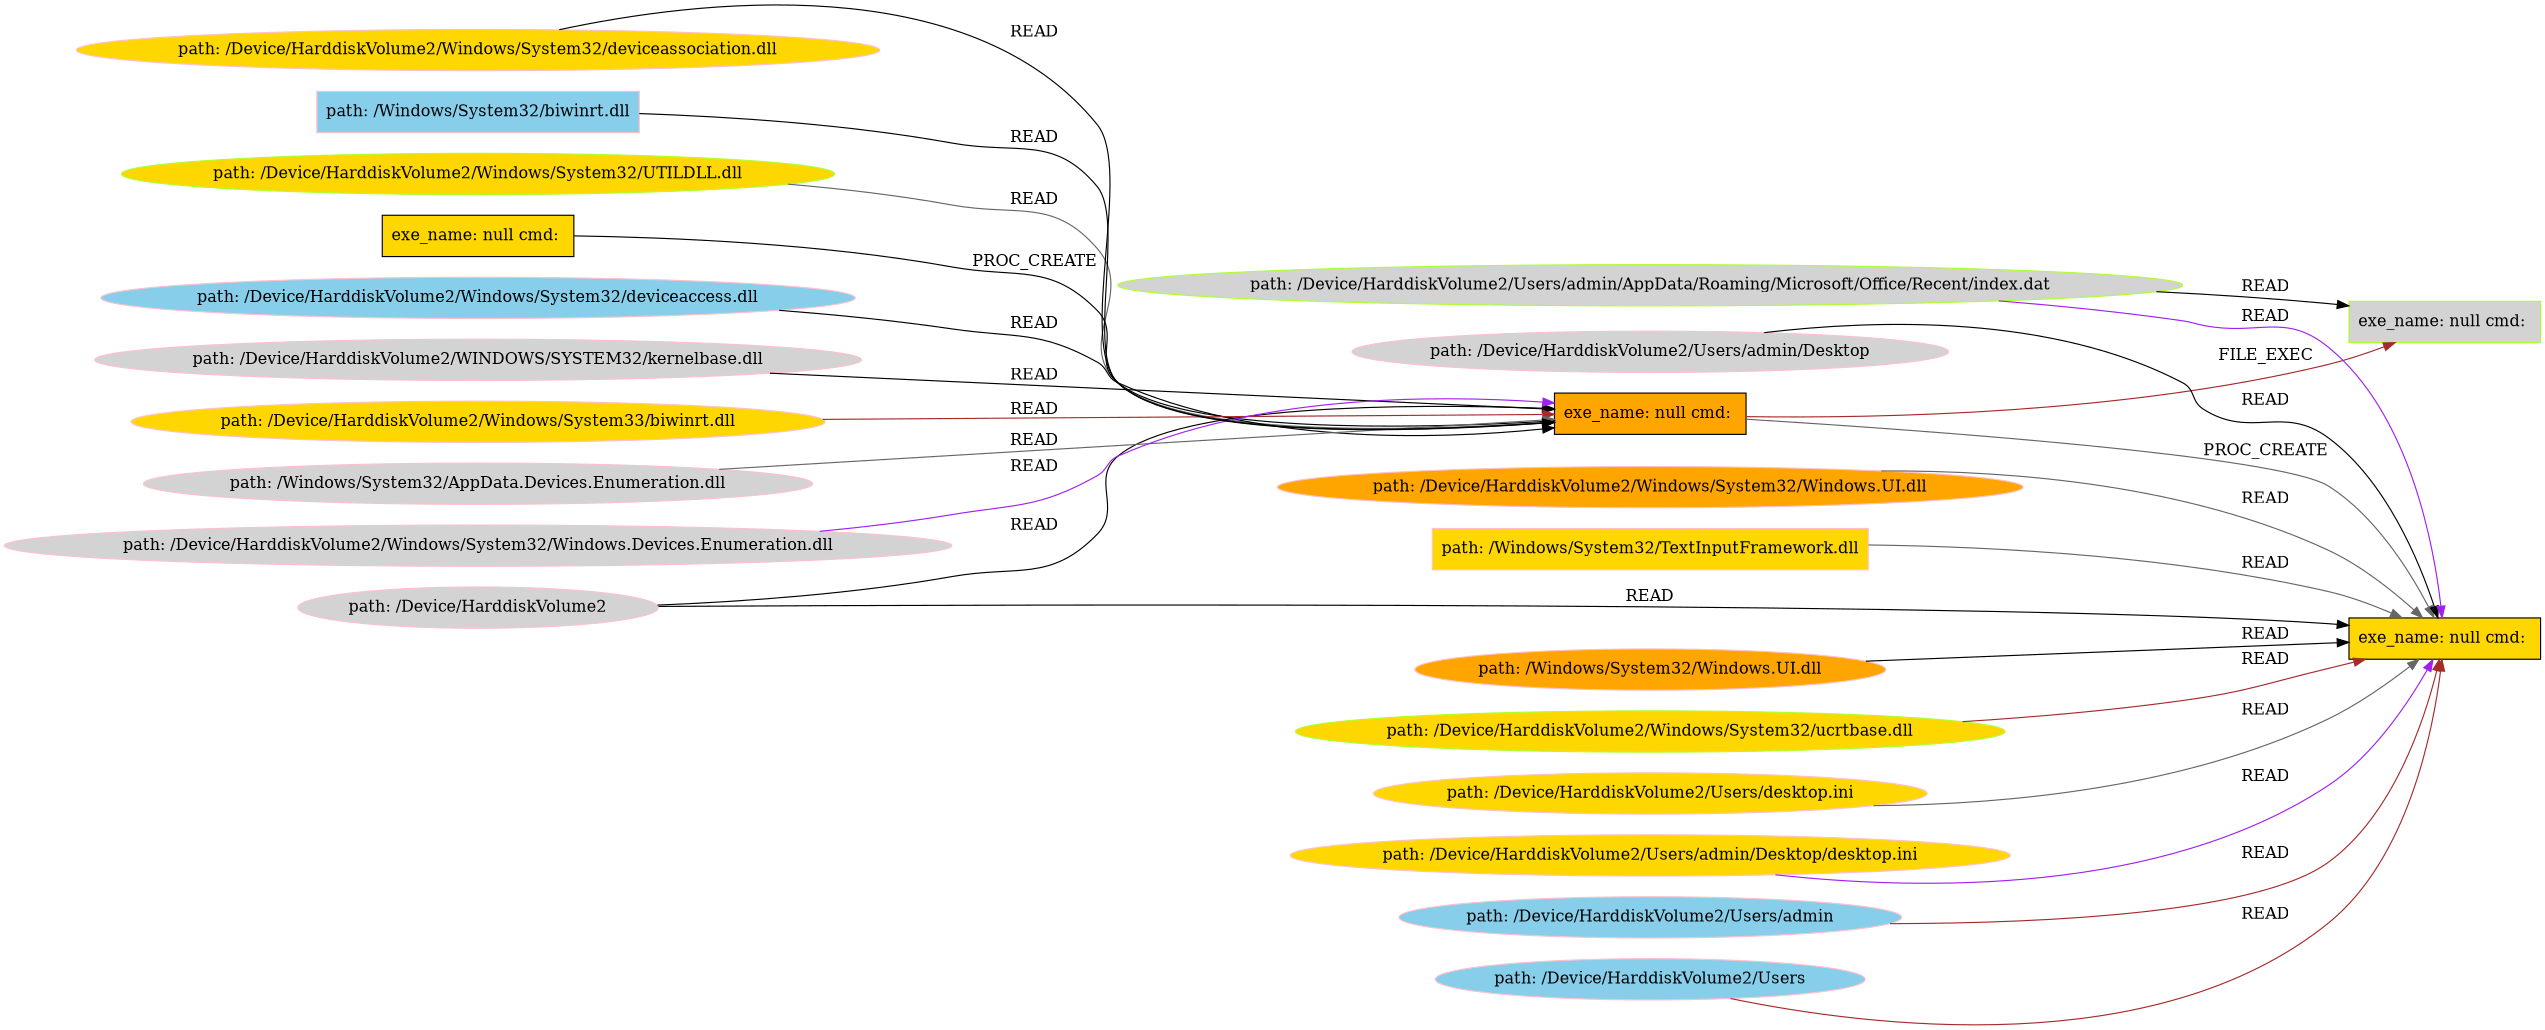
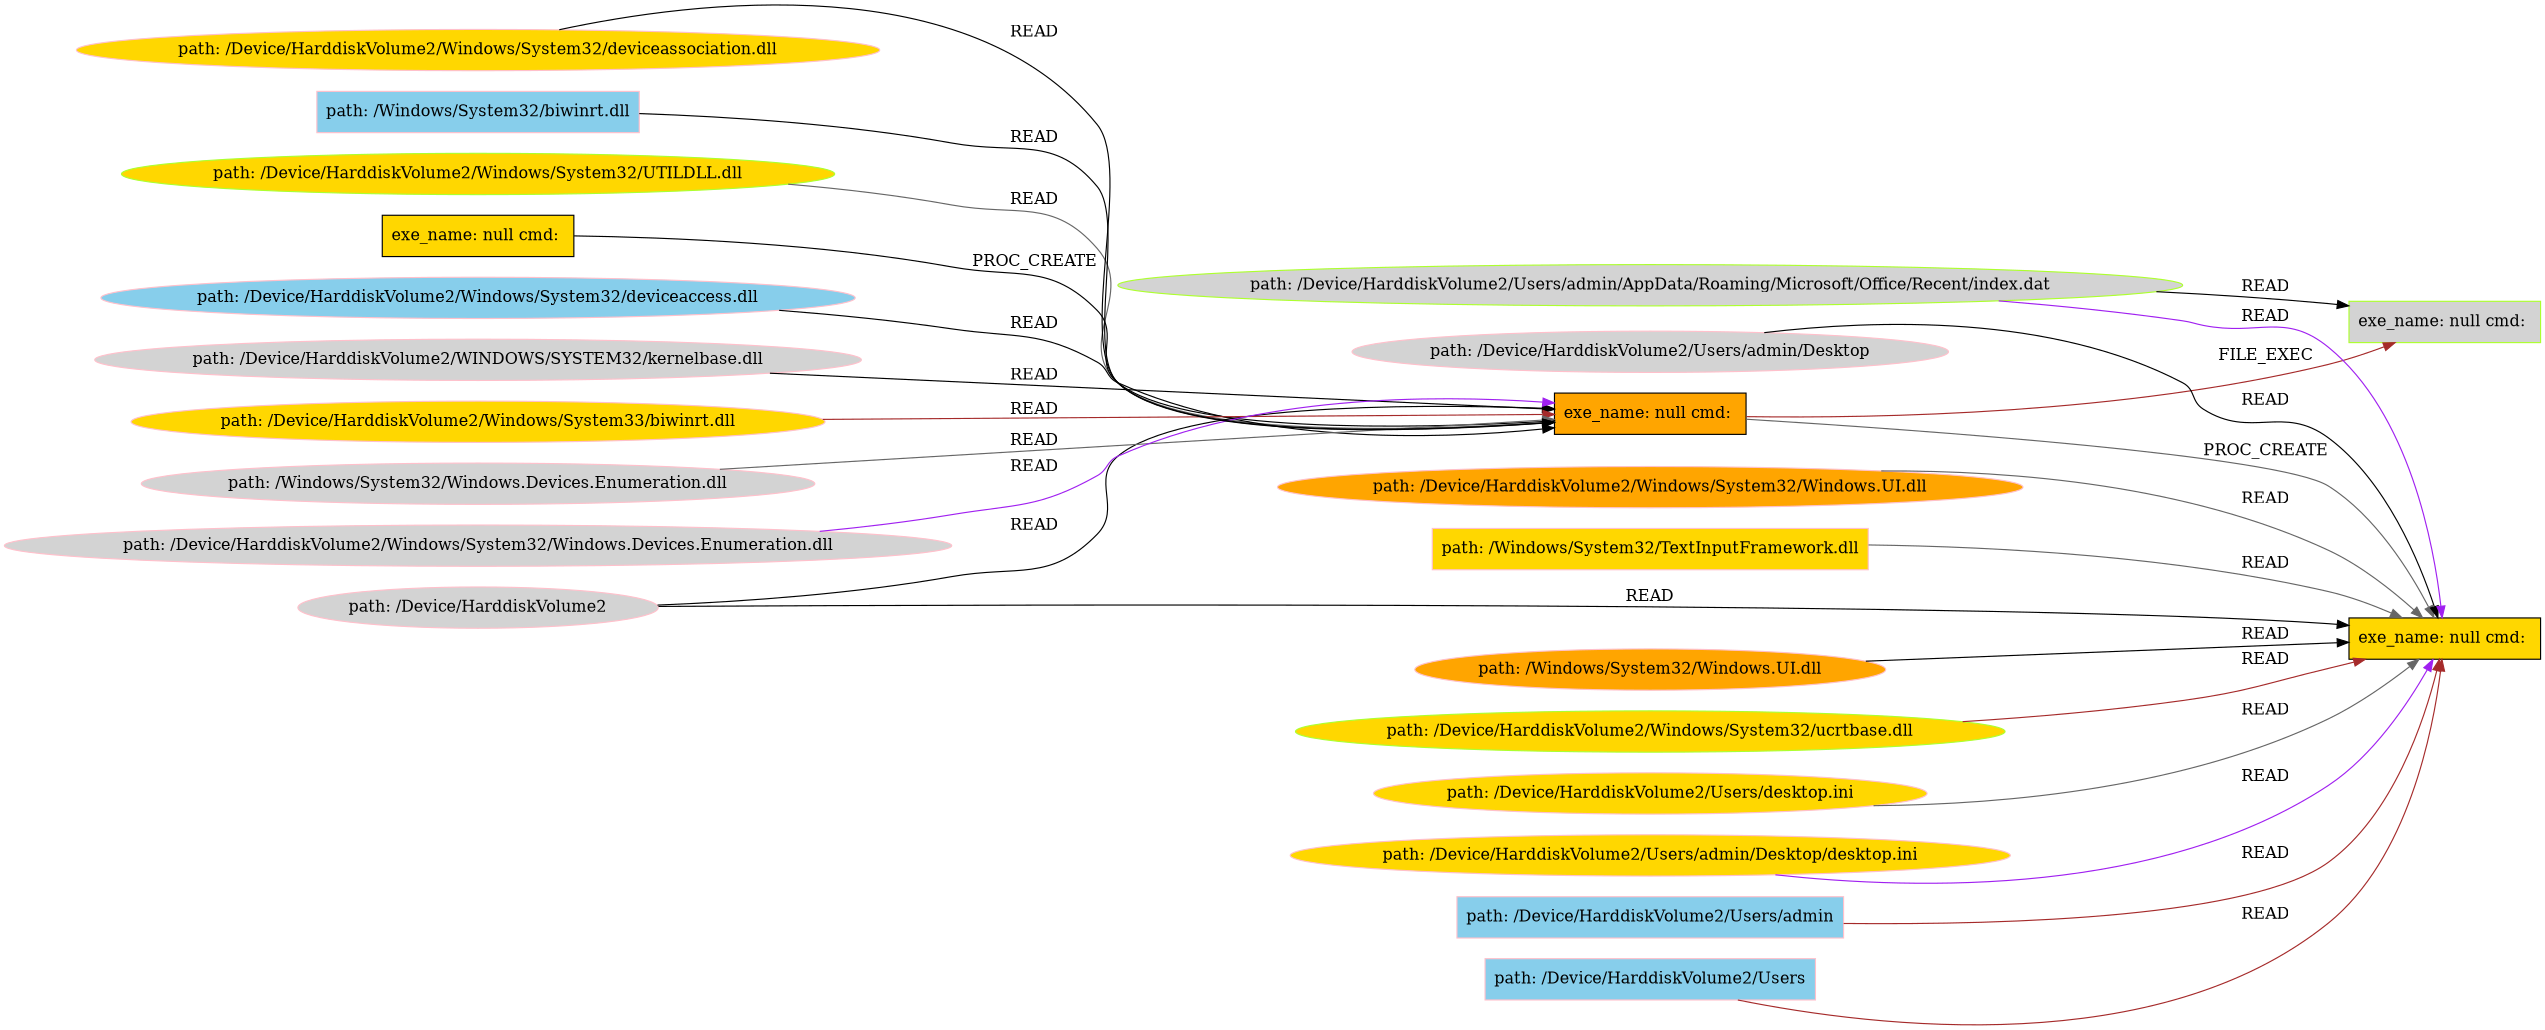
  digraph {
    rankdir=LR
    node [color=pink fillcolor=gold shape=oval style=filled]
    edge [color=black]
    n1 [color=black fillcolor=orange label="exe_name: null cmd: " shape=box style="solid,filled"]
    n2 [color=greenyellow fillcolor=lightgrey label="exe_name: null cmd: " shape=box style="solid,filled"]
    n3 [color=black label="exe_name: null cmd: " shape=box style="solid,filled"]
    n4 [color=greenyellow label="path: /Device/HarddiskVolume2/Windows/System32/UTILDLL.dll"]
    n5 [color=black label="exe_name: null cmd: " shape=box style="solid,filled"]
    n6 [fillcolor=lightgrey label="path: /Device/HarddiskVolume2"]
    n7 [color=greenyellow label="path: /Device/HarddiskVolume2/Windows/System32/ucrtbase.dll"]
    n8 [fillcolor=skyblue label="path: /Device/HarddiskVolume2/Windows/System32/deviceaccess.dll"]
    n9 [fillcolor=lightgrey label="path: /Device/HarddiskVolume2/WINDOWS/SYSTEM32/kernelbase.dll"]
    n10 [label="path: /Device/HarddiskVolume2/Windows/System33/biwinrt.dll"]
-   n11 [fillcolor=lightgrey label="path: /Windows/System32/AppData.Devices.Enumeration.dll"]
+   n11 [fillcolor=lightgrey label="path: /Windows/System32/Windows.Devices.Enumeration.dll"]
    n12 [fillcolor=lightgrey label="path: /Device/HarddiskVolume2/Windows/System32/Windows.Devices.Enumeration.dll"]
    n13 [label="path: /Device/HarddiskVolume2/Windows/System32/deviceassociation.dll"]
    n14 [fillcolor=skyblue label="path: /Windows/System32/biwinrt.dll" shape=box]
    n15 [label="path: /Device/HarddiskVolume2/Users/desktop.ini"]
    n16 [label="path: /Device/HarddiskVolume2/Users/admin/Desktop/desktop.ini"]
-   n17 [fillcolor=skyblue label="path: /Device/HarddiskVolume2/Users/admin"]
-   n18 [fillcolor=skyblue label="path: /Device/HarddiskVolume2/Users"]
+   n17 [fillcolor=skyblue label="path: /Device/HarddiskVolume2/Users/admin" shape=box]
+   n18 [fillcolor=skyblue label="path: /Device/HarddiskVolume2/Users" shape=box]
    n19 [fillcolor=lightgrey label="path: /Device/HarddiskVolume2/Users/admin/Desktop"]
    n20 [fillcolor=orange label="path: /Device/HarddiskVolume2/Windows/System32/Windows.UI.dll"]
    n21 [label="path: /Windows/System32/TextInputFramework.dll" shape=box]
    n22 [fillcolor=orange label="path: /Windows/System32/Windows.UI.dll"]
    n23 [color=greenyellow fillcolor=lightgrey label="path: /Device/HarddiskVolume2/Users/admin/AppData/Roaming/Microsoft/Office/Recent/index.dat"]
    n1 -> n2 [color=brown label=FILE_EXEC]
    n1 -> n3 [color=gray40 label=PROC_CREATE]
    n4 -> n1 [color=gray40 label=READ]
    n5 -> n1 [label=PROC_CREATE]
    n6 -> n1 [label=READ]
    n6 -> n3 [label=READ]
    n7 -> n3 [color=brown label=READ]
    n8 -> n1 [label=READ]
    n9 -> n1 [label=READ]
    n10 -> n1 [color=brown label=READ]
    n11 -> n1 [color=gray40 label=READ]
    n12 -> n1 [color=purple label=READ]
    n13 -> n1 [label=READ]
    n14 -> n1 [label=READ]
    n15 -> n3 [color=gray40 label=READ]
    n16 -> n3 [color=purple label=READ]
    n17 -> n3 [color=brown label=READ]
    n18 -> n3 [color=brown label=READ]
    n19 -> n3 [label=READ]
    n20 -> n3 [color=gray40 label=READ]
    n21 -> n3 [color=gray40 label=READ]
    n22 -> n3 [label=READ]
    n23 -> n2 [label=READ]
    n23 -> n3 [color=purple label=READ]
  }
